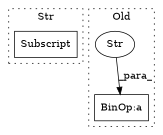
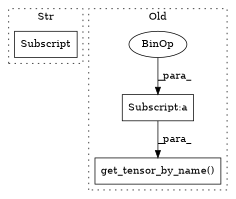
  digraph {
    node [shape=box]
    n1 [a=63 l="51,0" label=Subscript s="14434,0"]
-   n3 [a=82 l=3 label="BinOp:a" s=10264]
-   n4 [a=66 l=12 label=Str s=10267 shape=ellipse]
+   n2 [a=75 l="37,1" label="get_tensor_by_name()" s="10212,10279"]
+   n3 [a=82 l=3 label="Subscript:a" s=10264]
+   n4 [a=66 l=12 label=BinOp s=10267 shape=ellipse]
    subgraph cluster_1 {
      label=Str
      style=dotted
      n1
    }
    subgraph cluster_2 {
      label=Old
      style=dotted
+     n2
      n3
      n4
    }
+   n3 -> n2 [label=_para_]
    n4 -> n3 [label=_para_]
  }
